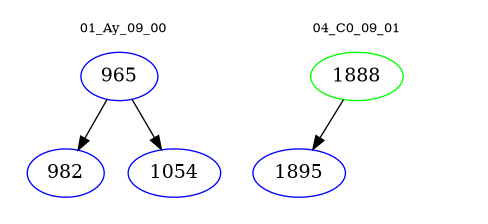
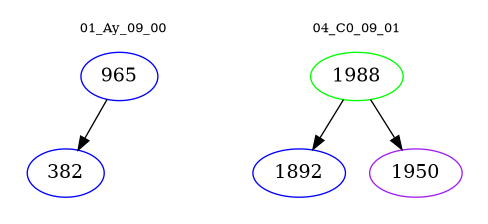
  digraph {
    node [color=blue]
    edge [color=black]
    n1 [label=965]
-   n2 [label=982]
-   n3 [label=1054]
-   n4 [color=green label=1888]
-   n5 [label=1895]
+   n2 [label=382]
+   n4 [color=green label=1988]
+   n5 [label=1892]
+   n6 [color=purple label=1950]
    subgraph cluster_1 {
      color=white
      fontsize=10
      label="01_Ay_09_00"
      n1
      n2
-     n3
    }
    subgraph cluster_2 {
      color=white
      fontsize=10
      label="04_C0_09_01"
      n4
      n5
+     n6
    }
    n1 -> n2
-   n1 -> n3
    n4 -> n5
+   n4 -> n6
  }
